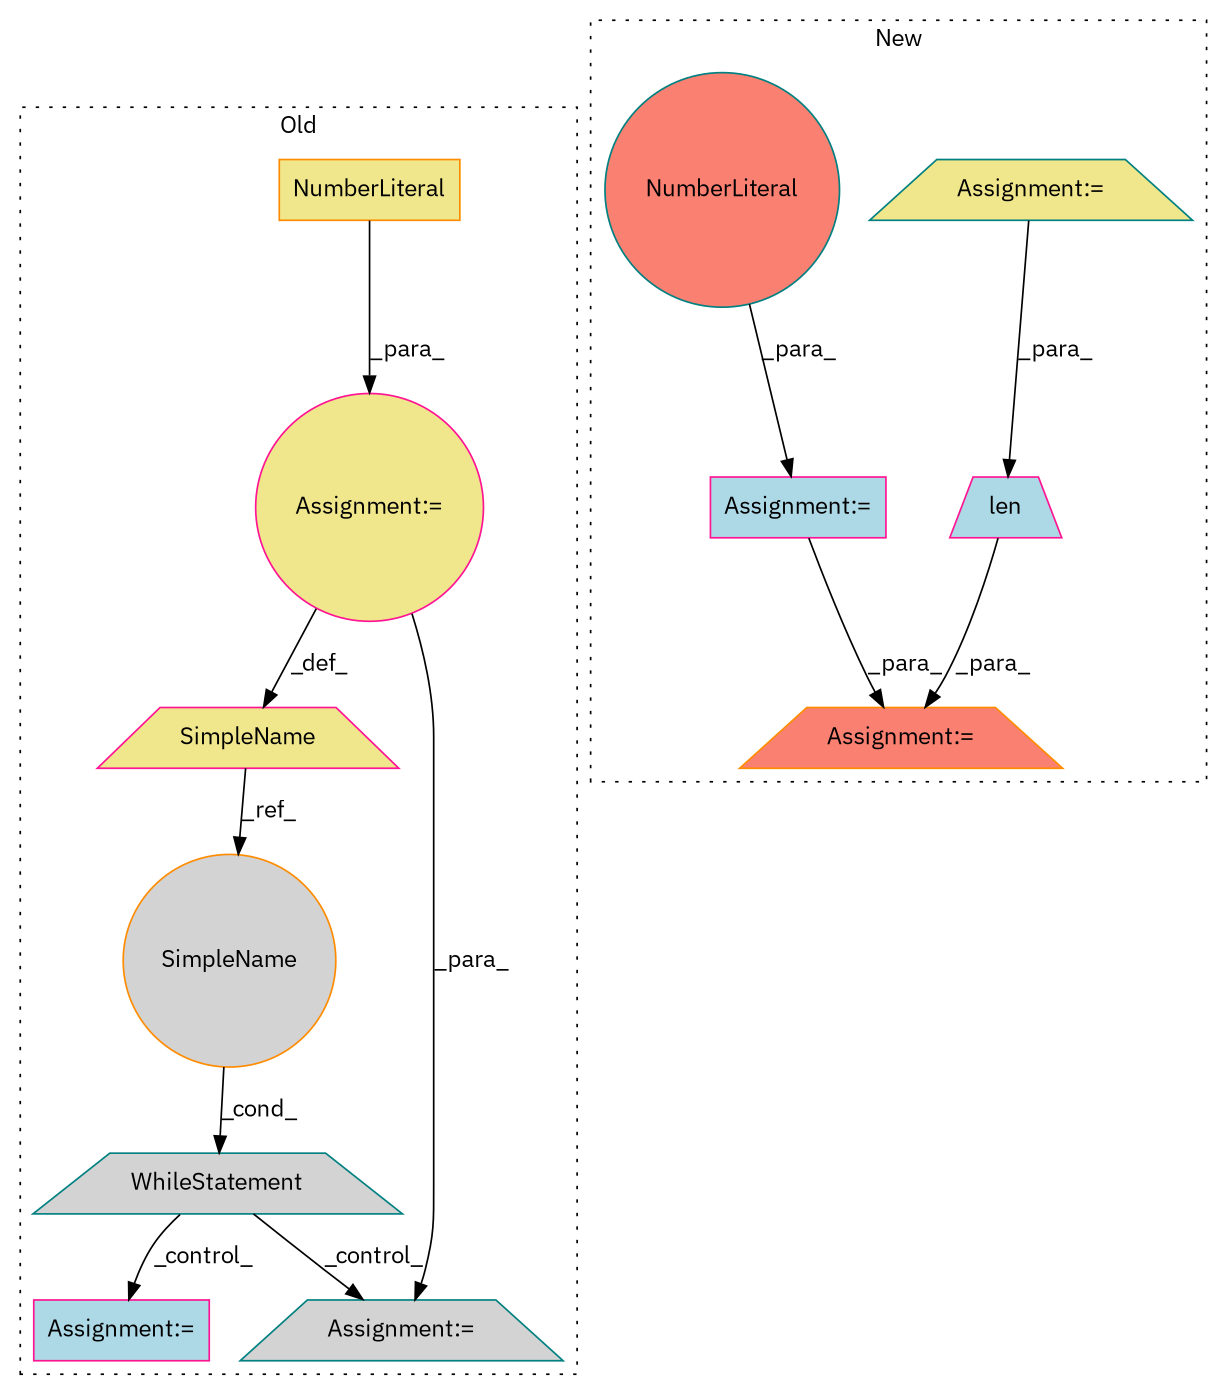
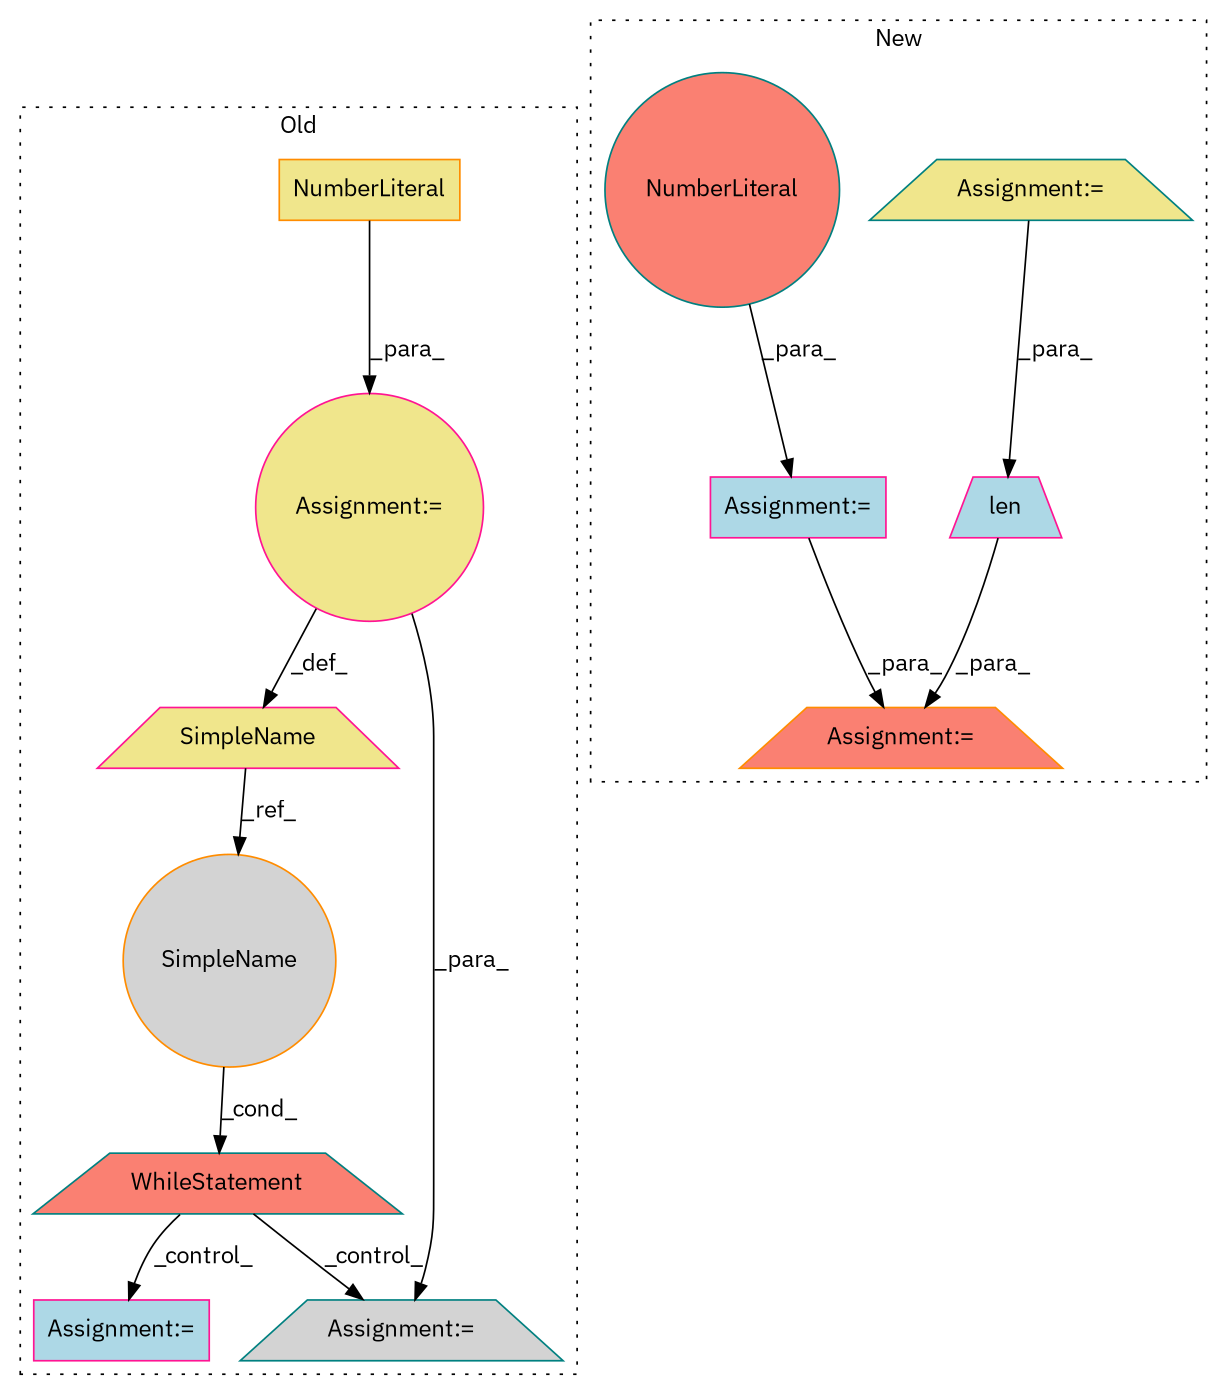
  digraph {
    fontname="IBM Plex Sans"
    node [a=7 l=1 shape=trapezium style=filled fillcolor=khaki color=deeppink fontname="IBM Plex Sans"]
    edge [fontname="IBM Plex Sans"]
-   n1 [a=61 l="7,2" label=WhileStatement s="512,528" fillcolor=lightgrey color=teal]
+   n1 [a=61 l="7,2" label=WhileStatement s="512,528" fillcolor=salmon color=teal]
    n2 [label="Assignment:=" s=726 shape=box fillcolor=lightblue]
    n3 [a=42 l=9 label=SimpleName s=494]
    n4 [l=3 label="Assignment:=" s=839 fillcolor=lightgrey color=teal]
    n5 [label="Assignment:=" s=503 shape=circle]
    n6 [a=34 l=2 label=NumberLiteral s=504 shape=box color=darkorange]
    n7 [a=42 l=9 label=SimpleName s=519 shape=circle fillcolor=lightgrey color=darkorange]
    n8 [a=32 l="4,1" label=len s="750,758" fillcolor=lightblue]
    n9 [label="Assignment:=" s=717 color=teal]
    n10 [l=2 label="Assignment:=" s=748 fillcolor=salmon color=darkorange]
    n11 [label="Assignment:=" s=539 shape=box fillcolor=lightblue]
    n12 [a=34 label=NumberLiteral s=540 shape=circle fillcolor=salmon color=teal]
    subgraph cluster_1 {
      label=Old
      style=dotted
      n1
      n2
      n3
      n4
      n5
      n6
      n7
    }
    subgraph cluster_2 {
      label=New
      style=dotted
      n8
      n9
      n10
      n11
      n12
    }
    n1 -> n2 [label=_control_]
    n1 -> n4 [label=_control_]
    n3 -> n7 [label=_ref_]
    n5 -> n3 [label=_def_]
    n5 -> n4 [label=_para_]
    n6 -> n5 [label=_para_]
    n7 -> n1 [label=_cond_]
    n8 -> n10 [label=_para_]
    n9 -> n8 [label=_para_]
    n11 -> n10 [label=_para_]
    n12 -> n11 [label=_para_]
  }
